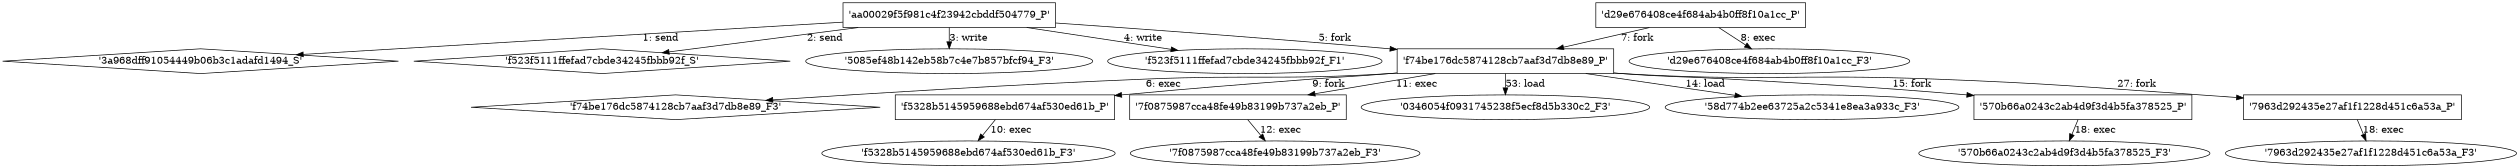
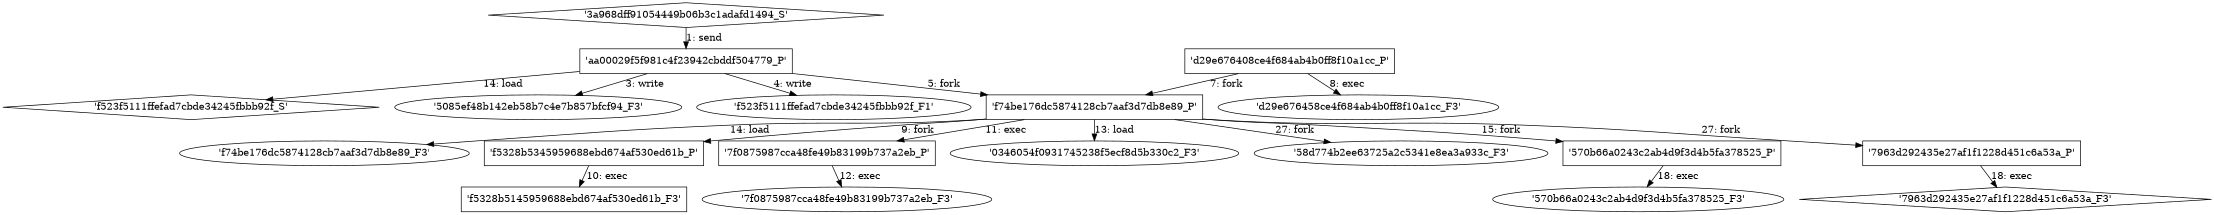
  digraph {
    engine=neato
    fixedsize=false
    fontsize=10
    nodesep=0.3
    rankdir=TB
    ranksep=0
    splines=true
    node [node_type=Process shape=ellipse]
    "'3a968dff91054449b06b3c1adafd1494_S'" [node_type=Socket shape=diamond]
    "'aa00029f5f981c4f23942cbddf504779_P'" [shape=box]
    "'f523f5111ffefad7cbde34245fbbb92f_S'" [node_type=Socket shape=diamond]
    n4 [label="'5085ef48b142eb58b7c4e7b857bfcf94_F3'" node_type=file]
    "'f523f5111ffefad7cbde34245fbbb92f_F1'" [node_type=file]
    "'f74be176dc5874128cb7aaf3d7db8e89_P'" [shape=box]
-   "'f74be176dc5874128cb7aaf3d7db8e89_F3'" [node_type=File shape=diamond]
-   "'f5328b5145959688ebd674af530ed61b_P'" [shape=box]
+   "'f74be176dc5874128cb7aaf3d7db8e89_F3'" [node_type=File]
+   "'f5328b5145959688ebd674af530ed61b_P'" [shape=box label="'f5328b5345959688ebd674af530ed61b_P'"]
    "'7f0875987cca48fe49b83199b737a2eb_P'" [shape=box]
    "'0346054f0931745238f5ecf8d5b330c2_F3'" [node_type=file]
    "'58d774b2ee63725a2c5341e8ea3a933c_F3'" [node_type=file]
    "'570b66a0243c2ab4d9f3d4b5fa378525_P'" [shape=box]
    "'7963d292435e27af1f1228d451c6a53a_P'" [shape=box]
    "'d29e676408ce4f684ab4b0ff8f10a1cc_P'" [shape=box]
-   "'d29e676408ce4f684ab4b0ff8f10a1cc_F3'" [node_type=File]
-   "'f5328b5145959688ebd674af530ed61b_F3'" [node_type=File]
+   "'d29e676408ce4f684ab4b0ff8f10a1cc_F3'" [node_type=File label="'d29e676458ce4f684ab4b0ff8f10a1cc_F3'"]
+   "'f5328b5145959688ebd674af530ed61b_F3'" [node_type=File shape=box]
    "'7f0875987cca48fe49b83199b737a2eb_F3'" [node_type=File]
    "'570b66a0243c2ab4d9f3d4b5fa378525_F3'" [node_type=File]
-   "'7963d292435e27af1f1228d451c6a53a_F3'" [node_type=File]
-   "'aa00029f5f981c4f23942cbddf504779_P'" -> "'3a968dff91054449b06b3c1adafd1494_S'" [label="1: send"]
-   "'aa00029f5f981c4f23942cbddf504779_P'" -> "'f523f5111ffefad7cbde34245fbbb92f_S'" [label="2: send"]
+   "'7963d292435e27af1f1228d451c6a53a_F3'" [node_type=File shape=diamond]
+   "'3a968dff91054449b06b3c1adafd1494_S'" -> "'aa00029f5f981c4f23942cbddf504779_P'" [label="1: send"]
+   "'aa00029f5f981c4f23942cbddf504779_P'" -> "'f523f5111ffefad7cbde34245fbbb92f_S'" [label="14: load"]
    "'aa00029f5f981c4f23942cbddf504779_P'" -> n4 [label="3: write"]
    "'aa00029f5f981c4f23942cbddf504779_P'" -> "'f523f5111ffefad7cbde34245fbbb92f_F1'" [label="4: write"]
    "'aa00029f5f981c4f23942cbddf504779_P'" -> "'f74be176dc5874128cb7aaf3d7db8e89_P'" [label="5: fork"]
-   "'f74be176dc5874128cb7aaf3d7db8e89_P'" -> "'f74be176dc5874128cb7aaf3d7db8e89_F3'" [label="6: exec"]
+   "'f74be176dc5874128cb7aaf3d7db8e89_P'" -> "'f74be176dc5874128cb7aaf3d7db8e89_F3'" [label="14: load"]
    "'f74be176dc5874128cb7aaf3d7db8e89_P'" -> "'f5328b5145959688ebd674af530ed61b_P'" [label="9: fork"]
    "'f74be176dc5874128cb7aaf3d7db8e89_P'" -> "'7f0875987cca48fe49b83199b737a2eb_P'" [label="11: exec"]
-   "'f74be176dc5874128cb7aaf3d7db8e89_P'" -> "'0346054f0931745238f5ecf8d5b330c2_F3'" [label="53: load"]
-   "'f74be176dc5874128cb7aaf3d7db8e89_P'" -> "'58d774b2ee63725a2c5341e8ea3a933c_F3'" [label="14: load"]
+   "'f74be176dc5874128cb7aaf3d7db8e89_P'" -> "'0346054f0931745238f5ecf8d5b330c2_F3'" [label="13: load"]
+   "'f74be176dc5874128cb7aaf3d7db8e89_P'" -> "'58d774b2ee63725a2c5341e8ea3a933c_F3'" [label="27: fork"]
    "'f74be176dc5874128cb7aaf3d7db8e89_P'" -> "'570b66a0243c2ab4d9f3d4b5fa378525_P'" [label="15: fork"]
    "'f74be176dc5874128cb7aaf3d7db8e89_P'" -> "'7963d292435e27af1f1228d451c6a53a_P'" [label="27: fork"]
    "'f5328b5145959688ebd674af530ed61b_P'" -> "'f5328b5145959688ebd674af530ed61b_F3'" [label="10: exec"]
    "'7f0875987cca48fe49b83199b737a2eb_P'" -> "'7f0875987cca48fe49b83199b737a2eb_F3'" [label="12: exec"]
    "'570b66a0243c2ab4d9f3d4b5fa378525_P'" -> "'570b66a0243c2ab4d9f3d4b5fa378525_F3'" [label="18: exec"]
    "'7963d292435e27af1f1228d451c6a53a_P'" -> "'7963d292435e27af1f1228d451c6a53a_F3'" [label="18: exec"]
    "'d29e676408ce4f684ab4b0ff8f10a1cc_P'" -> "'f74be176dc5874128cb7aaf3d7db8e89_P'" [label="7: fork"]
    "'d29e676408ce4f684ab4b0ff8f10a1cc_P'" -> "'d29e676408ce4f684ab4b0ff8f10a1cc_F3'" [label="8: exec"]
  }
